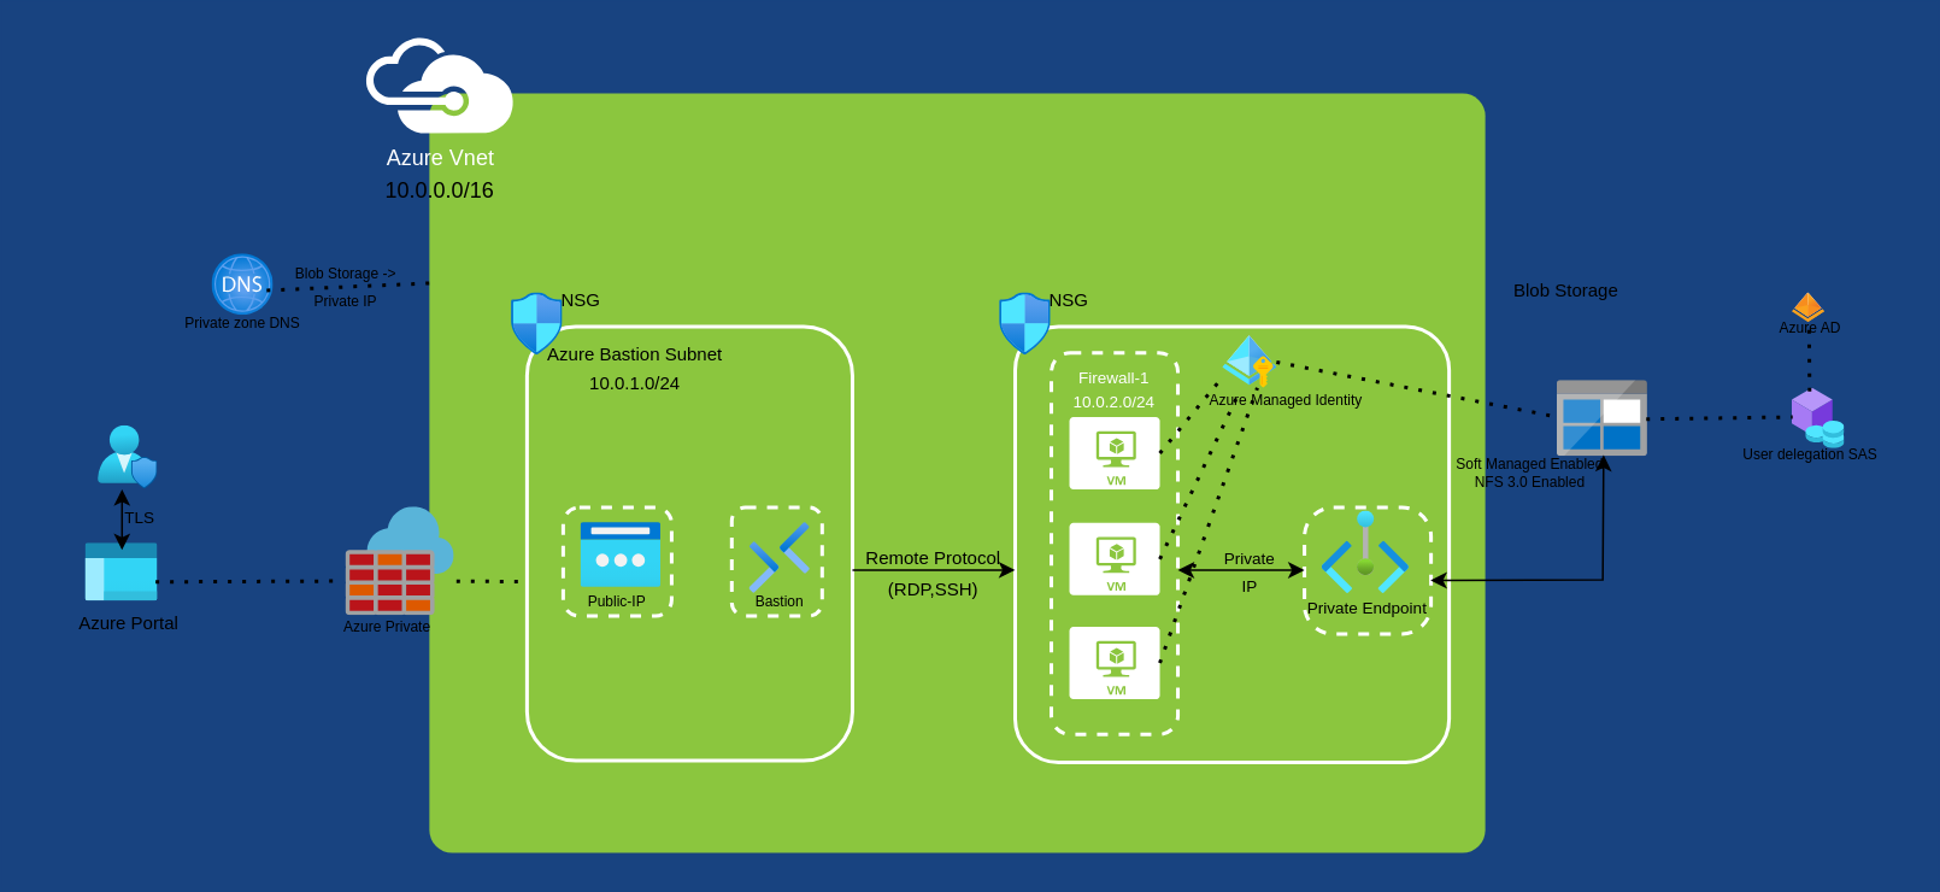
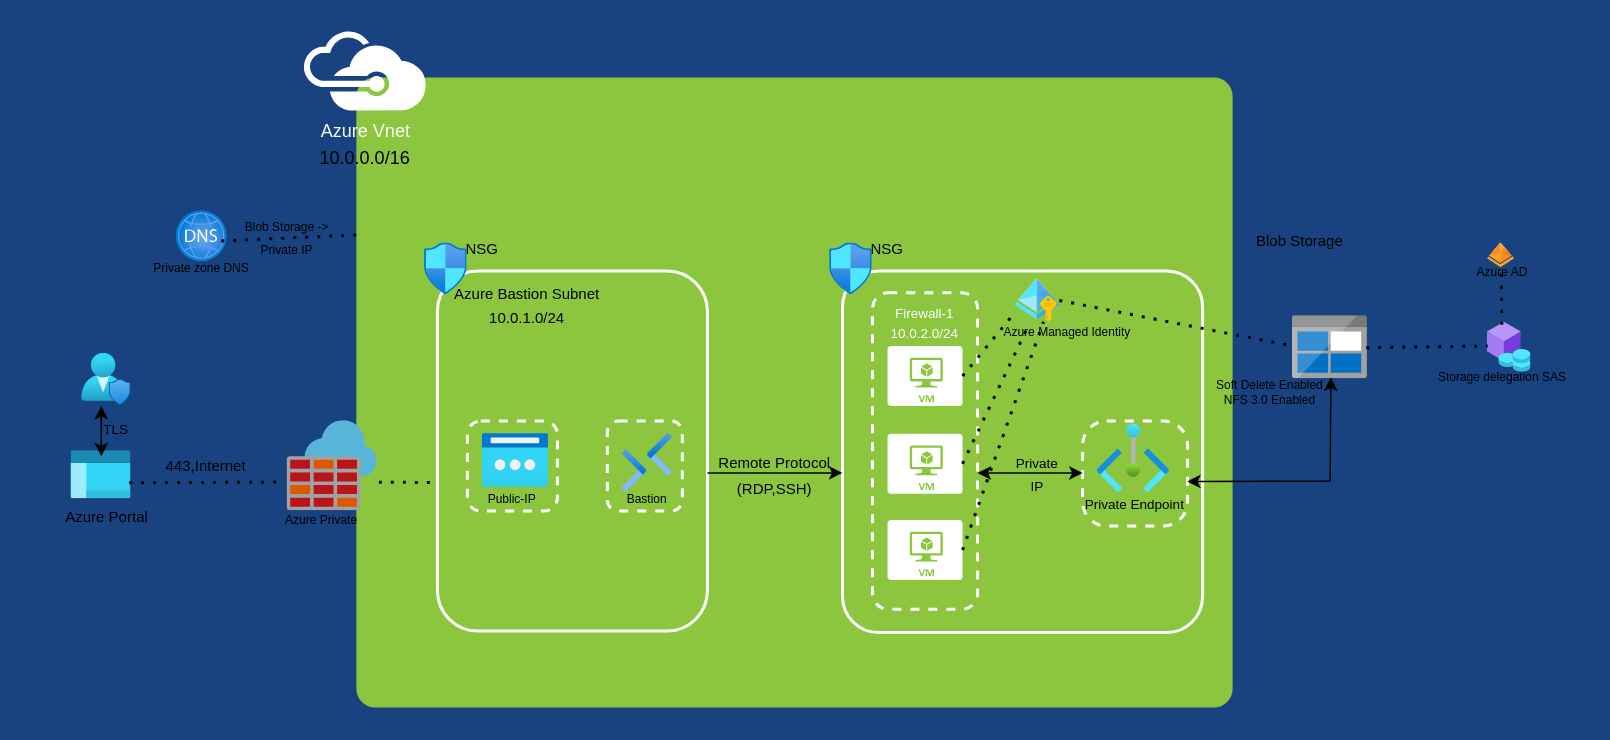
  <mxCell id="0" style=";html=1;" />
  <mxCell id="1" style=";html=1;" parent="0" />
  <mxCell id="2" value="" style="rounded=1;whiteSpace=wrap;html=1;shadow=0;strokeWidth=2;fillColor=#8BC63E;fontSize=12;fontColor=#000000;align=center;strokeColor=none;arcSize=3;" parent="1" vertex="1"><mxGeometry x="237" y="51" width="584" height="420" as="geometry" /></mxCell>
  <mxCell id="3" value="" style="rounded=1;whiteSpace=wrap;html=1;shadow=0;strokeWidth=2;fillColor=none;fontSize=12;fontColor=#000000;align=center;strokeColor=#FFFFFF;arcSize=10;" parent="1" vertex="1"><mxGeometry x="561" y="180" width="240" height="241" as="geometry" /></mxCell>
  <mxCell id="4" value="&lt;font style=&quot;font-size: 9px;&quot;&gt;Firewall-1&lt;/font&gt;&lt;div&gt;&lt;font style=&quot;font-size: 9px;&quot;&gt;10.0.2.0/24&lt;/font&gt;&lt;/div&gt;" style="rounded=1;whiteSpace=wrap;html=1;shadow=0;strokeWidth=2;fillColor=none;fontSize=11;fontColor=#FFFFFF;align=center;strokeColor=#FFFFFF;dashed=1;verticalAlign=top;" parent="1" vertex="1"><mxGeometry x="581" y="194.5" width="70" height="211" as="geometry" /></mxCell>
  <mxCell id="5" value="" style="rounded=1;whiteSpace=wrap;html=1;shadow=0;strokeWidth=2;fillColor=none;fontSize=12;fontColor=#000000;align=center;strokeColor=#FFFFFF;" parent="1" vertex="1"><mxGeometry x="291" y="180" width="180" height="240" as="geometry" /></mxCell>
  <mxCell id="6" value="" style="verticalLabelPosition=bottom;html=1;verticalAlign=top;strokeColor=none;fillColor=#FFFFFF;shape=mxgraph.azure.virtual_machine;rounded=1;shadow=0;fontSize=12;fontColor=#000000;align=center;" parent="1" vertex="1"><mxGeometry x="591" y="230" width="50" height="40" as="geometry" /></mxCell>
  <mxCell id="7" value="" style="verticalLabelPosition=bottom;html=1;verticalAlign=top;strokeColor=none;fillColor=#FFFFFF;shape=mxgraph.azure.virtual_machine;rounded=1;shadow=0;fontSize=12;fontColor=#000000;align=center;" parent="1" vertex="1"><mxGeometry x="591" y="288.5" width="50" height="40" as="geometry" /></mxCell>
  <mxCell id="8" value="" style="verticalLabelPosition=bottom;html=1;verticalAlign=top;strokeColor=none;fillColor=#FFFFFF;shape=mxgraph.azure.virtual_machine;rounded=1;shadow=0;fontSize=12;fontColor=#000000;align=center;" parent="1" vertex="1"><mxGeometry x="591" y="346" width="50" height="40" as="geometry" /></mxCell>
  <mxCell id="9" value="Azure Vnet" style="shadow=0;dashed=0;html=1;strokeColor=none;fillColor=#FFFFFF;labelPosition=center;verticalLabelPosition=bottom;verticalAlign=top;shape=mxgraph.office.clouds.azure;rounded=1;fontSize=12;fontColor=#FFFFFF;align=center;" parent="1" vertex="1"><mxGeometry x="201" y="20" width="83" height="53" as="geometry" /></mxCell>
  <mxCell id="10" value="10.0.0.0/16" style="text;strokeColor=none;align=center;fillColor=none;html=1;verticalAlign=middle;whiteSpace=wrap;rounded=0;" parent="1" vertex="1"><mxGeometry x="212.5" y="90" width="60" height="30" as="geometry" /></mxCell>
  <mxCell id="11" value="" style="image;aspect=fixed;html=1;points=[];align=center;fontSize=12;image=img/lib/azure2/networking/Public_IP_Addresses_Classic.svg;" parent="1" vertex="1"><mxGeometry x="321" y="288.5" width="44.31" height="36" as="geometry" /></mxCell>
  <mxCell id="12" value="" style="image;aspect=fixed;html=1;points=[];align=center;fontSize=12;image=img/lib/azure2/networking/Bastions.svg;" parent="1" vertex="1"><mxGeometry x="414.25" y="288.5" width="33.5" height="39.28" as="geometry" /></mxCell>
  <mxCell id="13" value="" style="rounded=1;whiteSpace=wrap;html=1;shadow=0;strokeWidth=2;fillColor=none;fontSize=11;fontColor=#FFFFFF;align=center;strokeColor=#FFFFFF;dashed=1;verticalAlign=top;" parent="1" vertex="1"><mxGeometry x="311" y="280" width="60" height="60" as="geometry" /></mxCell>
  <mxCell id="14" value="" style="rounded=1;whiteSpace=wrap;html=1;shadow=0;strokeWidth=2;fillColor=none;fontSize=11;fontColor=#FFFFFF;align=center;strokeColor=#FFFFFF;dashed=1;verticalAlign=top;" parent="1" vertex="1"><mxGeometry x="404.25" y="280" width="50" height="60" as="geometry" /></mxCell>
  <mxCell id="15" value="&lt;font style=&quot;font-size: 8px;&quot;&gt;Public-IP&lt;/font&gt;" style="text;strokeColor=none;align=center;fillColor=none;html=1;verticalAlign=middle;whiteSpace=wrap;rounded=0;" parent="1" vertex="1"><mxGeometry x="311" y="316" width="60" height="30" as="geometry" /></mxCell>
  <mxCell id="16" value="&lt;font style=&quot;font-size: 8px;&quot;&gt;Bastion&lt;/font&gt;" style="text;strokeColor=none;align=center;fillColor=none;html=1;verticalAlign=middle;whiteSpace=wrap;rounded=0;" parent="1" vertex="1"><mxGeometry x="401" y="316" width="60" height="30" as="geometry" /></mxCell>
  <mxCell id="17" value="&lt;font style=&quot;font-size: 10px;&quot;&gt;Azure Bastion Subnet&lt;/font&gt;" style="text;strokeColor=none;align=center;fillColor=none;html=1;verticalAlign=middle;whiteSpace=wrap;rounded=0;" parent="1" vertex="1"><mxGeometry x="301" y="180" width="100" height="30" as="geometry" /></mxCell>
  <mxCell id="18" value="&lt;font style=&quot;font-size: 10px;&quot;&gt;10.0.1.0/24&lt;/font&gt;" style="text;strokeColor=none;align=center;fillColor=none;html=1;verticalAlign=middle;whiteSpace=wrap;rounded=0;" parent="1" vertex="1"><mxGeometry x="321" y="196" width="60" height="30" as="geometry" /></mxCell>
  <mxCell id="19" value="" style="image;aspect=fixed;html=1;points=[];align=center;fontSize=12;image=img/lib/azure2/other/Private_Endpoints.svg;" parent="1" vertex="1"><mxGeometry x="731" y="282.13" width="48" height="45.65" as="geometry" /></mxCell>
  <mxCell id="20" value="" style="rounded=1;whiteSpace=wrap;html=1;shadow=0;strokeWidth=2;fillColor=none;fontSize=11;fontColor=#FFFFFF;align=center;strokeColor=#FFFFFF;dashed=1;verticalAlign=top;arcSize=23;" parent="1" vertex="1"><mxGeometry x="721" y="280" width="70" height="70" as="geometry" /></mxCell>
  <mxCell id="21" value="&lt;font style=&quot;font-size: 9px;&quot;&gt;Private Endpoint&lt;/font&gt;" style="text;strokeColor=none;align=center;fillColor=none;html=1;verticalAlign=middle;whiteSpace=wrap;rounded=0;" parent="1" vertex="1"><mxGeometry x="711" y="320" width="90" height="30" as="geometry" /></mxCell>
  <mxCell id="22" value="" style="endArrow=classic;html=1;rounded=0;" parent="1" edge="1"><mxGeometry width="50" height="50" relative="1" as="geometry"><mxPoint x="471" y="314.6" as="sourcePoint" /><mxPoint x="561" y="314.6" as="targetPoint" /></mxGeometry></mxCell>
  <mxCell id="23" value="&lt;font style=&quot;font-size: 10px;&quot;&gt;Remote Protocol&lt;/font&gt;" style="text;strokeColor=none;align=center;fillColor=none;html=1;verticalAlign=middle;whiteSpace=wrap;rounded=0;" vertex="1" parent="1"><mxGeometry x="441" y="293.14" width="150" height="30" as="geometry" /></mxCell>
  <mxCell id="24" value="&lt;font style=&quot;font-size: 10px;&quot;&gt;(RDP,SSH)&lt;/font&gt;" style="text;strokeColor=none;align=center;fillColor=none;html=1;verticalAlign=middle;whiteSpace=wrap;rounded=0;" vertex="1" parent="1"><mxGeometry x="486" y="310" width="60" height="30" as="geometry" /></mxCell>
  <mxCell id="25" value="&lt;font style=&quot;font-size: 9px;&quot;&gt;Private&lt;/font&gt;&lt;div&gt;&lt;font style=&quot;font-size: 9px;&quot;&gt;IP&lt;/font&gt;&lt;/div&gt;" style="text;strokeColor=none;align=center;fillColor=none;html=1;verticalAlign=middle;whiteSpace=wrap;rounded=0;" vertex="1" parent="1"><mxGeometry x="661" y="300" width="60" height="30" as="geometry" /></mxCell>
  <mxCell id="26" value="" style="image;aspect=fixed;html=1;points=[];align=center;fontSize=12;image=img/lib/azure2/networking/Network_Security_Groups.svg;" vertex="1" parent="1"><mxGeometry x="282.58" y="161.5" width="28.42" height="34.5" as="geometry" /></mxCell>
  <mxCell id="27" value="" style="image;aspect=fixed;html=1;points=[];align=center;fontSize=12;image=img/lib/azure2/networking/Network_Security_Groups.svg;" vertex="1" parent="1"><mxGeometry x="552.58" y="161.5" width="28.42" height="34.5" as="geometry" /></mxCell>
  <mxCell id="28" value="&lt;font style=&quot;font-size: 10px;&quot;&gt;NSG&lt;/font&gt;" style="text;strokeColor=none;align=center;fillColor=none;html=1;verticalAlign=middle;whiteSpace=wrap;rounded=0;" vertex="1" parent="1"><mxGeometry x="291" y="150" width="60" height="30" as="geometry" /></mxCell>
  <mxCell id="29" value="&lt;font style=&quot;font-size: 10px;&quot;&gt;NSG&lt;/font&gt;" style="text;strokeColor=none;align=center;fillColor=none;html=1;verticalAlign=middle;whiteSpace=wrap;rounded=0;" vertex="1" parent="1"><mxGeometry x="561" y="150" width="60" height="30" as="geometry" /></mxCell>
  <mxCell id="30" value="" style="image;sketch=0;aspect=fixed;html=1;points=[];align=center;fontSize=12;image=img/lib/mscae/BlobBlock.svg;" vertex="1" parent="1"><mxGeometry x="861" y="210" width="50" height="42" as="geometry" /></mxCell>
  <mxCell id="31" value="" style="endArrow=classic;startArrow=classic;html=1;rounded=0;exitX=0.996;exitY=0.576;exitDx=0;exitDy=0;exitPerimeter=0;entryX=0.509;entryY=0.976;entryDx=0;entryDy=0;entryPerimeter=0;" edge="1" parent="1" source="20" target="30"><mxGeometry width="50" height="50" relative="1" as="geometry"><mxPoint x="871" y="370" as="sourcePoint" /><mxPoint x="921" y="320" as="targetPoint" /><Array as="points"><mxPoint x="886" y="320" /></Array></mxGeometry></mxCell>
  <mxCell id="32" value="" style="endArrow=classic;startArrow=classic;html=1;rounded=0;" edge="1" parent="1"><mxGeometry width="50" height="50" relative="1" as="geometry"><mxPoint x="651" y="314.64" as="sourcePoint" /><mxPoint x="721" y="314.64" as="targetPoint" /></mxGeometry></mxCell>
  <mxCell id="33" value="&lt;font style=&quot;font-size: 10px;&quot;&gt;Blob Storage&lt;/font&gt;" style="text;strokeColor=none;align=center;fillColor=none;html=1;verticalAlign=middle;whiteSpace=wrap;rounded=0;" vertex="1" parent="1"><mxGeometry x="836" y="145" width="60" height="30" as="geometry" /></mxCell>
  <mxCell id="34" value="" style="image;aspect=fixed;html=1;points=[];align=center;fontSize=12;image=img/lib/azure2/general/Management_Portal.svg;" vertex="1" parent="1"><mxGeometry x="47" y="300" width="40" height="32" as="geometry" /></mxCell>
+ <mxCell id="35" value="&lt;font style=&quot;font-size: 10px;&quot;&gt;443,Internet&lt;/font&gt;" style="text;strokeColor=none;align=center;fillColor=none;html=1;verticalAlign=middle;whiteSpace=wrap;rounded=0;" vertex="1" parent="1"><mxGeometry x="107" y="295" width="60" height="30" as="geometry" /></mxCell>
  <mxCell id="36" value="&lt;font style=&quot;font-size: 10px;&quot;&gt;Azure Portal&lt;/font&gt;" style="text;strokeColor=none;align=center;fillColor=none;html=1;verticalAlign=middle;whiteSpace=wrap;rounded=0;" vertex="1" parent="1"><mxGeometry x="20.53" y="328.5" width="100" height="30" as="geometry" /></mxCell>
  <mxCell id="37" value="" style="endArrow=classic;startArrow=classic;html=1;rounded=0;exitX=0.5;exitY=0.109;exitDx=0;exitDy=0;exitPerimeter=0;" edge="1" parent="1" source="34"><mxGeometry width="50" height="50" relative="1" as="geometry"><mxPoint x="17" y="260" as="sourcePoint" /><mxPoint x="67" y="270" as="targetPoint" /></mxGeometry></mxCell>
  <mxCell id="38" value="" style="image;aspect=fixed;html=1;points=[];align=center;fontSize=12;image=img/lib/azure2/management_governance/User_Privacy.svg;" vertex="1" parent="1"><mxGeometry x="54.06" y="235" width="32.94" height="35" as="geometry" /></mxCell>
  <mxCell id="39" value="&lt;font style=&quot;font-size: 9px;&quot;&gt;TLS&lt;/font&gt;" style="text;strokeColor=none;align=center;fillColor=none;html=1;verticalAlign=middle;whiteSpace=wrap;rounded=0;" vertex="1" parent="1"><mxGeometry x="47" y="270" width="60" height="30" as="geometry" /></mxCell>
  <mxCell id="40" value="" style="image;aspect=fixed;html=1;points=[];align=center;fontSize=12;image=img/lib/azure2/networking/DNS_Zones.svg;" vertex="1" parent="1"><mxGeometry x="117" y="140" width="34" height="34" as="geometry" /></mxCell>
  <mxCell id="41" value="" style="endArrow=none;dashed=1;html=1;dashPattern=1 3;strokeWidth=2;rounded=0;entryX=0;entryY=0.25;entryDx=0;entryDy=0;exitX=0.882;exitY=0.588;exitDx=0;exitDy=0;exitPerimeter=0;" edge="1" parent="1" source="40" target="2"><mxGeometry width="50" height="50" relative="1" as="geometry"><mxPoint x="183" y="161" as="sourcePoint" /><mxPoint x="231" y="170" as="targetPoint" /></mxGeometry></mxCell>
  <mxCell id="42" value="&lt;font style=&quot;font-size: 8px;&quot;&gt;Private zone DNS&lt;/font&gt;" style="text;strokeColor=none;align=center;fillColor=none;html=1;verticalAlign=middle;whiteSpace=wrap;rounded=0;" vertex="1" parent="1"><mxGeometry x="84" y="161.5" width="100" height="30" as="geometry" /></mxCell>
  <mxCell id="43" value="&lt;font style=&quot;font-size: 8px;&quot;&gt;Blob Storage -&amp;gt;&lt;/font&gt;&lt;div&gt;&lt;font style=&quot;font-size: 8px;&quot;&gt;Private IP&lt;/font&gt;&lt;/div&gt;" style="text;strokeColor=none;align=center;fillColor=none;html=1;verticalAlign=middle;whiteSpace=wrap;rounded=0;" vertex="1" parent="1"><mxGeometry x="141" y="142" width="100" height="30" as="geometry" /></mxCell>
  <mxCell id="44" value="" style="image;aspect=fixed;html=1;points=[];align=center;fontSize=12;image=img/lib/azure2/blockchain/Azure_Token_Service.svg;" vertex="1" parent="1"><mxGeometry x="991" y="214.29" width="29" height="33.42" as="geometry" /></mxCell>
  <mxCell id="45" value="" style="endArrow=none;dashed=1;html=1;dashPattern=1 3;strokeWidth=2;rounded=0;exitX=0.981;exitY=0.504;exitDx=0;exitDy=0;exitPerimeter=0;" edge="1" parent="1" source="30"><mxGeometry width="50" height="50" relative="1" as="geometry"><mxPoint x="931" y="230" as="sourcePoint" /><mxPoint x="991" y="230" as="targetPoint" /></mxGeometry></mxCell>
- <mxCell id="46" value="&lt;font style=&quot;font-size: 8px;&quot;&gt;User delegation SAS&lt;/font&gt;" style="text;strokeColor=none;align=center;fillColor=none;html=1;verticalAlign=middle;whiteSpace=wrap;rounded=0;" vertex="1" parent="1"><mxGeometry x="951" y="235" width="100" height="30" as="geometry" /></mxCell>
+ <mxCell id="46" value="&lt;font style=&quot;font-size: 8px;&quot;&gt;Storage delegation SAS&lt;/font&gt;" style="text;strokeColor=none;align=center;fillColor=none;html=1;verticalAlign=middle;whiteSpace=wrap;rounded=0;" vertex="1" parent="1"><mxGeometry x="951" y="235" width="100" height="30" as="geometry" /></mxCell>
  <mxCell id="47" value="" style="image;aspect=fixed;html=1;points=[];align=center;fontSize=12;image=img/lib/azure2/identity/Azure_AD_Identity_Protection.svg;" vertex="1" parent="1"><mxGeometry x="991" y="161.5" width="18" height="16.41" as="geometry" /></mxCell>
  <mxCell id="48" value="" style="endArrow=none;dashed=1;html=1;dashPattern=1 3;strokeWidth=2;rounded=0;exitX=0.324;exitY=0.047;exitDx=0;exitDy=0;exitPerimeter=0;entryX=0.504;entryY=0.949;entryDx=0;entryDy=0;entryPerimeter=0;" edge="1" parent="1" source="44" target="47"><mxGeometry width="50" height="50" relative="1" as="geometry"><mxPoint x="999.85" y="202" as="sourcePoint" /><mxPoint x="1001" y="180" as="targetPoint" /></mxGeometry></mxCell>
  <mxCell id="49" value="&lt;font style=&quot;font-size: 8px;&quot;&gt;Azure AD&lt;/font&gt;" style="text;strokeColor=none;align=center;fillColor=none;html=1;verticalAlign=middle;whiteSpace=wrap;rounded=0;" vertex="1" parent="1"><mxGeometry x="971" y="164.5" width="60" height="30" as="geometry" /></mxCell>
  <mxCell id="50" value="" style="image;aspect=fixed;html=1;points=[];align=center;fontSize=12;image=img/lib/azure2/identity/Managed_Identities.svg;" vertex="1" parent="1"><mxGeometry x="676" y="185.17" width="30" height="29.12" as="geometry" /></mxCell>
  <mxCell id="51" value="" style="endArrow=none;dashed=1;html=1;dashPattern=1 3;strokeWidth=2;rounded=0;entryX=0.004;entryY=0.763;entryDx=0;entryDy=0;entryPerimeter=0;exitX=1;exitY=0.5;exitDx=0;exitDy=0;exitPerimeter=0;" edge="1" parent="1" source="6" target="50"><mxGeometry width="50" height="50" relative="1" as="geometry"><mxPoint x="671" y="280" as="sourcePoint" /><mxPoint x="721" y="230" as="targetPoint" /></mxGeometry></mxCell>
  <mxCell id="52" value="" style="endArrow=none;dashed=1;html=1;dashPattern=1 3;strokeWidth=2;rounded=0;entryX=0.318;entryY=1.025;entryDx=0;entryDy=0;entryPerimeter=0;exitX=1;exitY=0.5;exitDx=0;exitDy=0;exitPerimeter=0;" edge="1" parent="1" source="7" target="50"><mxGeometry width="50" height="50" relative="1" as="geometry"><mxPoint x="661" y="270" as="sourcePoint" /><mxPoint x="711" y="220" as="targetPoint" /></mxGeometry></mxCell>
  <mxCell id="53" value="" style="endArrow=none;dashed=1;html=1;dashPattern=1 3;strokeWidth=2;rounded=0;entryX=0.631;entryY=0.985;entryDx=0;entryDy=0;entryPerimeter=0;exitX=1;exitY=0.5;exitDx=0;exitDy=0;exitPerimeter=0;" edge="1" parent="1" source="8" target="50"><mxGeometry width="50" height="50" relative="1" as="geometry"><mxPoint x="691" y="290" as="sourcePoint" /><mxPoint x="741" y="240" as="targetPoint" /></mxGeometry></mxCell>
  <mxCell id="54" value="&lt;font style=&quot;font-size: 8px;&quot;&gt;Azure Managed Identity&lt;/font&gt;" style="text;strokeColor=none;align=center;fillColor=none;html=1;verticalAlign=middle;whiteSpace=wrap;rounded=0;" vertex="1" parent="1"><mxGeometry x="641" y="205" width="140" height="30" as="geometry" /></mxCell>
  <mxCell id="55" value="" style="endArrow=none;dashed=1;html=1;dashPattern=1 3;strokeWidth=2;rounded=0;entryX=0;entryY=0.476;entryDx=0;entryDy=0;entryPerimeter=0;exitX=0.983;exitY=0.497;exitDx=0;exitDy=0;exitPerimeter=0;" edge="1" parent="1" source="50" target="30"><mxGeometry width="50" height="50" relative="1" as="geometry"><mxPoint x="761" y="216" as="sourcePoint" /><mxPoint x="831" y="226" as="targetPoint" /></mxGeometry></mxCell>
  <mxCell id="56" value="" style="image;sketch=0;aspect=fixed;html=1;points=[];align=center;fontSize=12;image=img/lib/mscae/Azure_Firewall.svg;" vertex="1" parent="1"><mxGeometry x="191" y="280" width="60" height="60" as="geometry" /></mxCell>
  <mxCell id="57" value="" style="endArrow=none;dashed=1;html=1;dashPattern=1 3;strokeWidth=2;rounded=0;entryX=-0.027;entryY=0.678;entryDx=0;entryDy=0;entryPerimeter=0;exitX=0.964;exitY=0.661;exitDx=0;exitDy=0;exitPerimeter=0;" edge="1" parent="1" source="34" target="56"><mxGeometry width="50" height="50" relative="1" as="geometry"><mxPoint x="109" y="320" as="sourcePoint" /><mxPoint x="159" y="320" as="targetPoint" /></mxGeometry></mxCell>
  <mxCell id="58" value="&lt;font style=&quot;font-size: 8px;&quot;&gt;Azure Private&lt;/font&gt;" style="text;strokeColor=none;align=center;fillColor=none;html=1;verticalAlign=middle;whiteSpace=wrap;rounded=0;" vertex="1" parent="1"><mxGeometry x="184" y="330" width="60" height="30" as="geometry" /></mxCell>
  <mxCell id="59" value="" style="endArrow=none;dashed=1;html=1;dashPattern=1 3;strokeWidth=2;rounded=0;exitX=1.016;exitY=0.679;exitDx=0;exitDy=0;exitPerimeter=0;" edge="1" parent="1" source="56"><mxGeometry width="50" height="50" relative="1" as="geometry"><mxPoint x="241" y="320" as="sourcePoint" /><mxPoint x="291" y="321" as="targetPoint" /></mxGeometry></mxCell>
- <mxCell id="60" value="&lt;font style=&quot;font-size: 8px;&quot;&gt;Soft Managed Enabled&lt;/font&gt;" style="text;strokeColor=none;align=center;fillColor=none;html=1;verticalAlign=middle;whiteSpace=wrap;rounded=0;" vertex="1" parent="1"><mxGeometry x="801" y="240" width="90" height="30" as="geometry" /></mxCell>
+ <mxCell id="60" value="&lt;font style=&quot;font-size: 8px;&quot;&gt;Soft Delete Enabled&lt;/font&gt;" style="text;strokeColor=none;align=center;fillColor=none;html=1;verticalAlign=middle;whiteSpace=wrap;rounded=0;" vertex="1" parent="1"><mxGeometry x="801" y="240" width="90" height="30" as="geometry" /></mxCell>
  <mxCell id="61" value="&lt;font style=&quot;font-size: 8px;&quot;&gt;NFS 3.0 Enabled&lt;/font&gt;" style="text;strokeColor=none;align=center;fillColor=none;html=1;verticalAlign=middle;whiteSpace=wrap;rounded=0;" vertex="1" parent="1"><mxGeometry x="806" y="250" width="80" height="30" as="geometry" /></mxCell>
